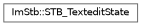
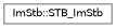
  digraph {
    rankdir=LR
-   n1 [color=grey40 fillcolor=white fontname=Helvetica fontsize=10 height=0.2 label="ImStb::STB_TexteditState" shape=box style=filled width=0.4]
+   n1 [color=grey40 fillcolor=white fontname=Helvetica fontsize=10 height=0.2 label="ImStb::STB_ImStb" shape=box style=filled width=0.4]
  }
